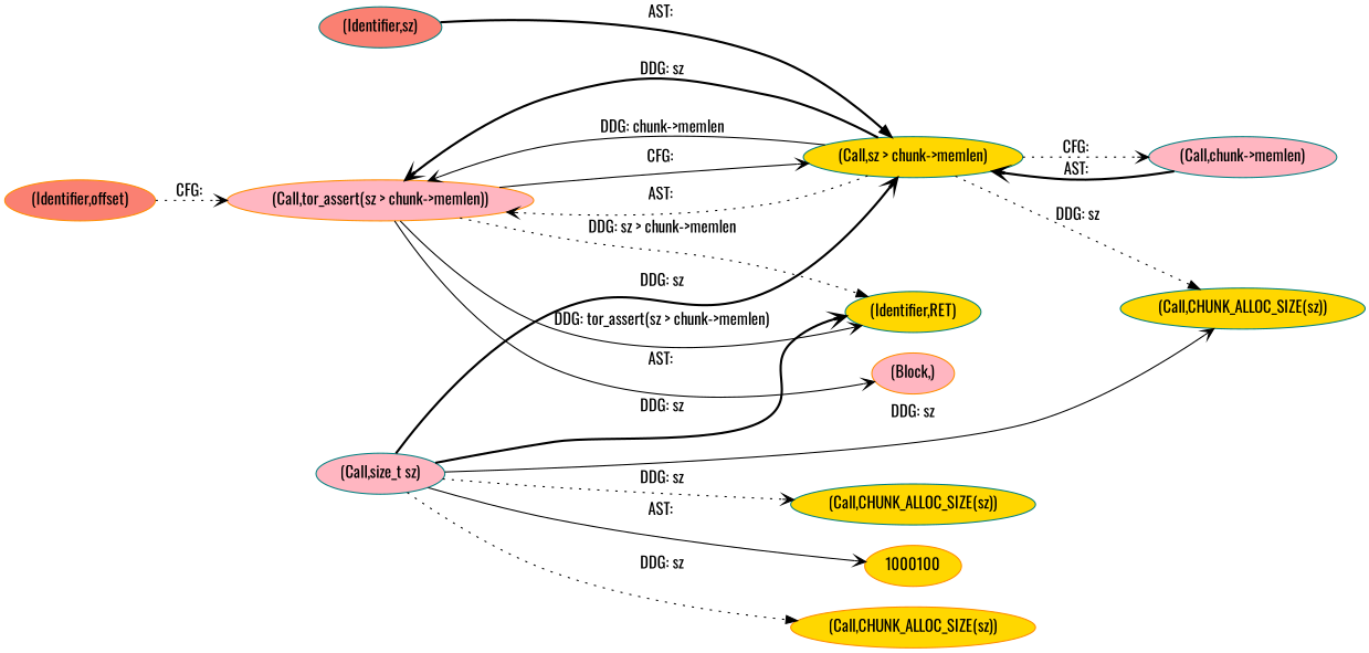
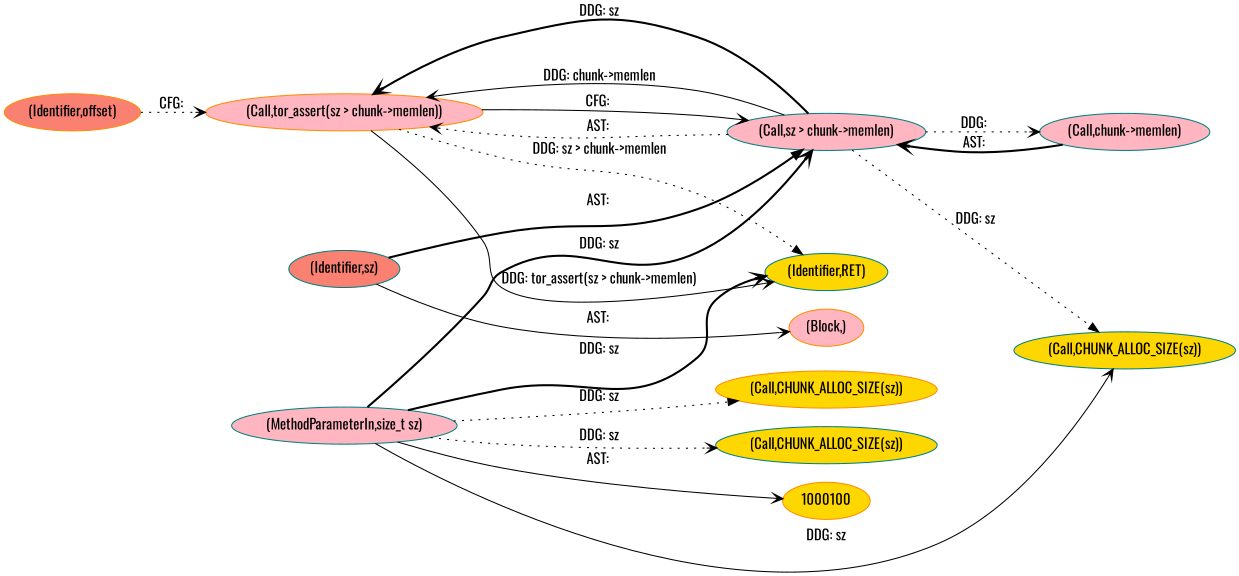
  digraph {
    fontname=Oswald
    rankdir=LR
    node [color=teal fillcolor=lightpink fontname=Oswald style=filled]
    edge [arrowhead=vee fontname=Oswald style=dotted]
    n1 [color=darkorange label="(Call,tor_assert(sz > chunk->memlen))"]
-   n2 [fillcolor=gold label="(Call,sz > chunk->memlen)"]
+   n2 [label="(Call,sz > chunk->memlen)"]
    n3 [fillcolor=gold label="(Identifier,RET)"]
    n4 [color=darkorange label="(Block,)"]
    n5 [label="(Call,chunk->memlen)"]
    n6 [fillcolor=gold label="(Call,CHUNK_ALLOC_SIZE(sz))"]
-   n7 [label="(Call,size_t sz)"]
+   n7 [label="(MethodParameterIn,size_t sz)"]
    n8 [color=darkorange fillcolor=gold label="(Call,CHUNK_ALLOC_SIZE(sz))"]
    n9 [fillcolor=gold label="(Call,CHUNK_ALLOC_SIZE(sz))"]
    1000100 [color=darkorange fillcolor=gold]
    n11 [color=darkorange fillcolor=salmon label="(Identifier,offset)"]
    n12 [fillcolor=salmon label="(Identifier,sz)"]
    n1 -> n2 [label="CFG: " style=solid]
    n1 -> n3 [arrowhead=normal label="DDG: sz > chunk->memlen"]
    n1 -> n3 [label="DDG: tor_assert(sz > chunk->memlen)" style=solid]
-   n1 -> n4 [label="AST: " style=solid]
+   n12 -> n4 [label="AST: " style=solid]
    n2 -> n1 [label="AST: "]
    n2 -> n1 [label="DDG: sz" style=bold]
    n2 -> n1 [label="DDG: chunk->memlen" style=solid]
-   n2 -> n5 [label="CFG: "]
+   n2 -> n5 [label="DDG: "]
    n2 -> n6 [arrowhead=normal label="DDG: sz"]
    n5 -> n2 [label="AST: " style=bold]
    n7 -> n2 [label="DDG: sz" style=bold]
    n7 -> n3 [label="DDG: sz" style=bold]
    n7 -> n6 [label="DDG: sz" style=solid]
    n7 -> n8 [arrowhead=normal label="DDG: sz"]
    n7 -> n9 [label="DDG: sz"]
    n7 -> 1000100 [label="AST: " style=solid]
    n11 -> n1 [label="CFG: "]
    n12 -> n2 [arrowhead=normal label="AST: " style=bold]
  }
